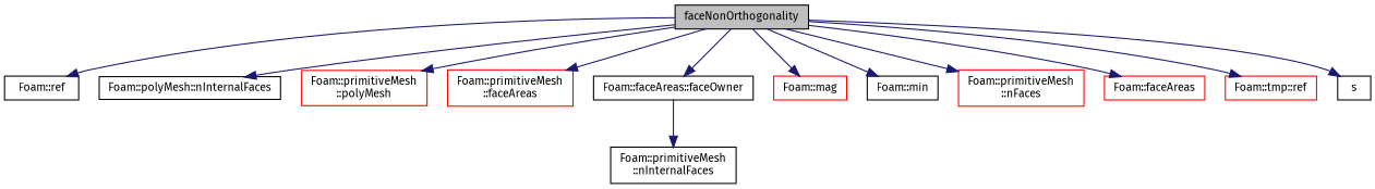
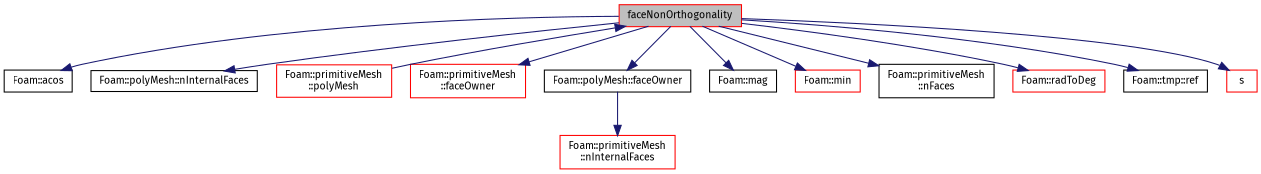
  digraph {
    fontname="Fira Sans"
    rankdir=TB
    node [color=black fontname="Fira Sans" fontsize=10 shape=record]
    edge [color=midnightblue fontname="Fira Sans" fontsize=10 labelfontname=Helvetica labelfontsize=10 style=solid]
-   n1 [fillcolor=grey75 fontcolor=black height=0.2 label=faceNonOrthogonality style=filled width=0.4]
-   n2 [height=0.2 label="Foam::ref" width=0.4]
+   n1 [color=red fillcolor=grey75 fontcolor=black height=0.2 label=faceNonOrthogonality style=filled width=0.4]
+   n2 [height=0.2 label="Foam::acos" width=0.4]
    n3 [height=0.2 label="Foam::polyMesh::nInternalFaces" width=0.4]
    n4 [color=red height=0.2 label="Foam::primitiveMesh\l::polyMesh" width=0.4]
-   n5 [color=red height=0.2 label="Foam::primitiveMesh\l::faceAreas" width=0.4]
-   n6 [height=0.2 label="Foam::faceAreas::faceOwner" width=0.4]
-   n7 [color=red height=0.2 label="Foam::mag" width=0.4]
-   n8 [height=0.2 label="Foam::min" width=0.4]
-   n9 [color=red height=0.2 label="Foam::primitiveMesh\l::nFaces" width=0.4]
-   n10 [color=red height=0.2 label="Foam::faceAreas" width=0.4]
-   n11 [color=red height=0.2 label="Foam::tmp::ref" width=0.4]
-   n12 [height=0.2 label=s width=0.4]
-   n13 [height=0.2 label="Foam::primitiveMesh\l::nInternalFaces" width=0.4]
+   n5 [color=red height=0.2 label="Foam::primitiveMesh\l::faceOwner" width=0.4]
+   n6 [height=0.2 label="Foam::polyMesh::faceOwner" width=0.4]
+   n7 [height=0.2 label="Foam::mag" width=0.4]
+   n8 [color=red height=0.2 label="Foam::min" width=0.4]
+   n9 [height=0.2 label="Foam::primitiveMesh\l::nFaces" width=0.4]
+   n10 [color=red height=0.2 label="Foam::radToDeg" width=0.4]
+   n11 [height=0.2 label="Foam::tmp::ref" width=0.4]
+   n12 [color=red height=0.2 label=s width=0.4]
+   n13 [color=red height=0.2 label="Foam::primitiveMesh\l::nInternalFaces" width=0.4]
    n1 -> n2
    n1 -> n3
-   n1 -> n4
+   n4 -> n1
    n1 -> n5
    n1 -> n6
    n1 -> n7
    n1 -> n8
    n1 -> n9
    n1 -> n10
    n1 -> n11
    n1 -> n12
    n6 -> n13
  }
